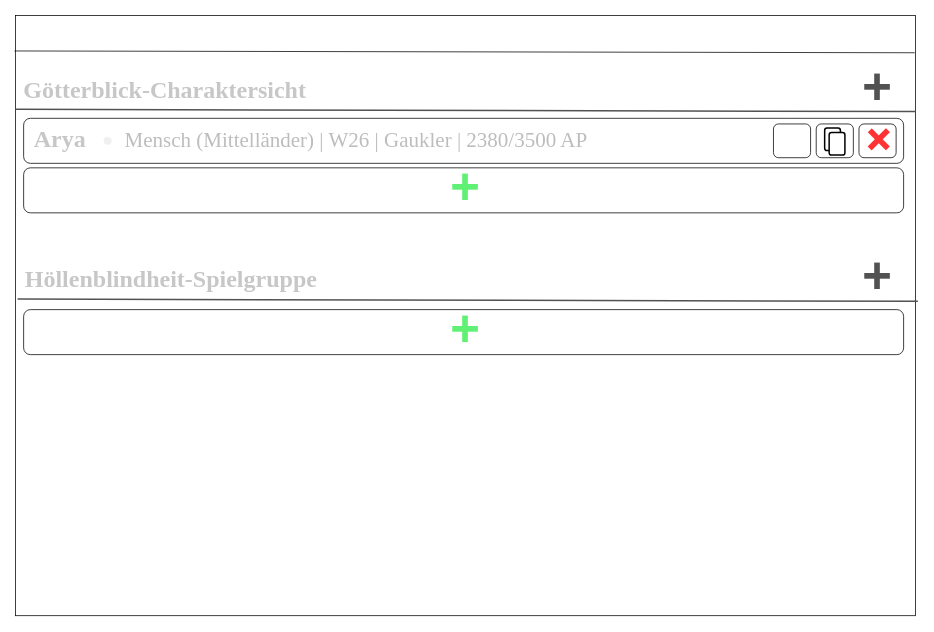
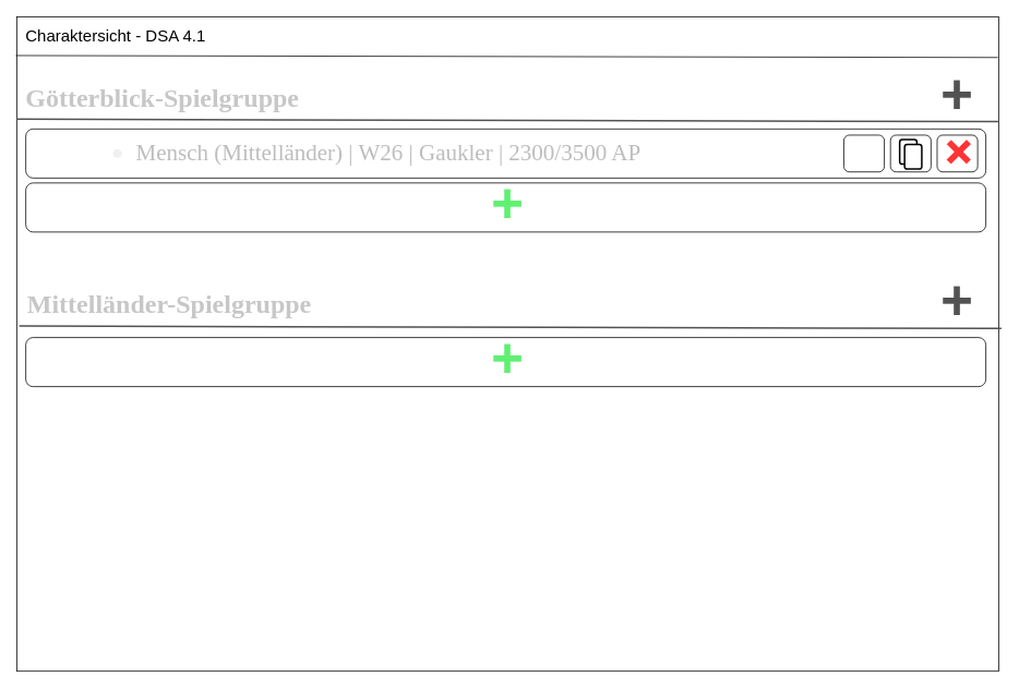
  <mxCell id="0" style=";html=1;" />
  <mxCell id="1" style=";html=1;" parent="0" />
  <mxCell id="2" value="" style="rounded=0;whiteSpace=wrap;html=1;" vertex="1" parent="1"><mxGeometry x="20" y="20" width="1200" height="800" as="geometry" /></mxCell>
  <mxCell id="3" value="" style="endArrow=none;html=1;rounded=0;entryX=0.999;entryY=0.062;entryDx=0;entryDy=0;entryPerimeter=0;exitX=-0.001;exitY=0.059;exitDx=0;exitDy=0;exitPerimeter=0;" edge="1" parent="1" source="2" target="2"><mxGeometry width="50" height="50" relative="1" as="geometry"><mxPoint x="640" y="380" as="sourcePoint" /><mxPoint x="690" y="330" as="targetPoint" /></mxGeometry></mxCell>
  <mxCell id="4" value="&lt;font size=&quot;1&quot; face=&quot;Courier New&quot; color=&quot;#525252&quot;&gt;&lt;b style=&quot;font-size: 68px;&quot;&gt;+&lt;/b&gt;&lt;/font&gt;" style="text;strokeColor=none;align=center;fillColor=none;html=1;verticalAlign=middle;whiteSpace=wrap;rounded=0;" vertex="1" parent="1"><mxGeometry x="1139" y="357" width="60" height="30" as="geometry" /></mxCell>
  <mxCell id="5" value="" style="endArrow=none;html=1;rounded=0;entryX=0.999;entryY=0.062;entryDx=0;entryDy=0;entryPerimeter=0;exitX=-0.001;exitY=0.059;exitDx=0;exitDy=0;exitPerimeter=0;strokeColor=#525252;strokeWidth=2;" edge="1" parent="1"><mxGeometry width="50" height="50" relative="1" as="geometry"><mxPoint x="20" y="145" as="sourcePoint" /><mxPoint x="1220" y="148" as="targetPoint" /></mxGeometry></mxCell>
- <mxCell id="6" value="&lt;div align=&quot;left&quot;&gt;&lt;font face=&quot;Georgia&quot; color=&quot;#c7c7c7&quot;&gt;&lt;b&gt;&lt;font style=&quot;font-size: 32px;&quot;&gt;Götterblick-Charaktersicht&lt;/font&gt;&lt;/b&gt;&lt;/font&gt;&lt;font color=&quot;#c7c7c7&quot;&gt;&lt;br&gt;&lt;/font&gt;&lt;/div&gt;" style="text;strokeColor=none;align=left;fillColor=none;html=1;verticalAlign=middle;whiteSpace=wrap;rounded=0;" vertex="1" parent="1"><mxGeometry x="29" y="105" width="727" height="30" as="geometry" /></mxCell>
+ <mxCell id="6" value="&lt;div align=&quot;left&quot;&gt;&lt;font face=&quot;Georgia&quot; color=&quot;#c7c7c7&quot;&gt;&lt;b&gt;&lt;font style=&quot;font-size: 32px;&quot;&gt;Götterblick-Spielgruppe&lt;/font&gt;&lt;/b&gt;&lt;/font&gt;&lt;font color=&quot;#c7c7c7&quot;&gt;&lt;br&gt;&lt;/font&gt;&lt;/div&gt;" style="text;strokeColor=none;align=left;fillColor=none;html=1;verticalAlign=middle;whiteSpace=wrap;rounded=0;" vertex="1" parent="1"><mxGeometry x="29" y="105" width="727" height="30" as="geometry" /></mxCell>
  <mxCell id="7" value="" style="rounded=1;whiteSpace=wrap;html=1;" vertex="1" parent="1"><mxGeometry x="31" y="223" width="1173" height="60" as="geometry" /></mxCell>
  <mxCell id="8" value="&lt;font size=&quot;1&quot; face=&quot;Courier New&quot; color=&quot;#60f073&quot;&gt;&lt;b style=&quot;font-size: 68px;&quot;&gt;+&lt;/b&gt;&lt;/font&gt;" style="text;strokeColor=none;align=center;fillColor=none;html=1;verticalAlign=middle;whiteSpace=wrap;rounded=0;" vertex="1" parent="1"><mxGeometry x="590" y="238" width="60" height="30" as="geometry" /></mxCell>
  <mxCell id="9" value="" style="rounded=1;whiteSpace=wrap;html=1;" vertex="1" parent="1"><mxGeometry x="31" y="157" width="1173" height="60" as="geometry" /></mxCell>
  <mxCell id="10" value="" style="rounded=1;whiteSpace=wrap;html=1;" vertex="1" parent="1"><mxGeometry x="1144.5" y="164.5" width="49.5" height="45" as="geometry" /></mxCell>
  <mxCell id="11" value="" style="rounded=1;whiteSpace=wrap;html=1;" vertex="1" parent="1"><mxGeometry x="1087.5" y="164.5" width="49.5" height="45" as="geometry" /></mxCell>
  <mxCell id="12" value="&lt;font size=&quot;1&quot; face=&quot;Courier New&quot; color=&quot;#ff3333&quot;&gt;&lt;b style=&quot;font-size: 68px;&quot;&gt;+&lt;/b&gt;&lt;/font&gt;" style="text;strokeColor=none;align=center;fillColor=none;html=1;verticalAlign=middle;whiteSpace=wrap;rounded=0;rotation=45;" vertex="1" parent="1"><mxGeometry x="1139" y="173" width="60" height="30" as="geometry" /></mxCell>
  <mxCell id="13" value="" style="rounded=1;whiteSpace=wrap;html=1;strokeWidth=2;" vertex="1" parent="1"><mxGeometry x="1098.75" y="170" width="21" height="30" as="geometry" /></mxCell>
  <mxCell id="14" value="" style="rounded=1;whiteSpace=wrap;html=1;strokeWidth=2;" vertex="1" parent="1"><mxGeometry x="1104.75" y="176" width="21" height="30" as="geometry" /></mxCell>
  <mxCell id="15" value="" style="rounded=1;whiteSpace=wrap;html=1;" vertex="1" parent="1"><mxGeometry x="1030.5" y="164.5" width="49.5" height="45" as="geometry" /></mxCell>
  <mxCell id="16" value="" style="shape=image;html=1;verticalAlign=top;verticalLabelPosition=bottom;labelBackgroundColor=#ffffff;imageAspect=0;aspect=fixed;image=https://cdn1.iconfinder.com/data/icons/unicons-line-vol-3/24/export-128.png" vertex="1" parent="1"><mxGeometry x="1036.75" y="169" width="37" height="37" as="geometry" /></mxCell>
- <mxCell id="17" value="&lt;div align=&quot;left&quot;&gt;&lt;font face=&quot;Georgia&quot; color=&quot;#c7c7c7&quot;&gt;&lt;b&gt;&lt;font style=&quot;font-size: 32px;&quot;&gt;Arya&lt;/font&gt;&lt;/b&gt;&lt;/font&gt;&lt;font color=&quot;#c7c7c7&quot;&gt;&lt;br&gt;&lt;/font&gt;&lt;/div&gt;" style="text;strokeColor=none;align=left;fillColor=none;html=1;verticalAlign=middle;whiteSpace=wrap;rounded=0;" vertex="1" parent="1"><mxGeometry x="43" y="170" width="91" height="30" as="geometry" /></mxCell>
- <mxCell id="18" value="&lt;div align=&quot;left&quot;&gt;&lt;font style=&quot;font-size: 28px;&quot; face=&quot;Georgia&quot; color=&quot;#bdbdbd&quot;&gt;Mensch (Mittelländer) | W26 | Gaukler | 2380/3500 AP&lt;br&gt;&lt;/font&gt;&lt;/div&gt;" style="text;strokeColor=none;align=left;fillColor=none;html=1;verticalAlign=middle;whiteSpace=wrap;rounded=0;" vertex="1" parent="1"><mxGeometry x="164" y="171" width="850" height="30" as="geometry" /></mxCell>
+ <mxCell id="18" value="&lt;div align=&quot;left&quot;&gt;&lt;font style=&quot;font-size: 28px;&quot; face=&quot;Georgia&quot; color=&quot;#bdbdbd&quot;&gt;Mensch (Mittelländer) | W26 | Gaukler | 2300/3500 AP&lt;br&gt;&lt;/font&gt;&lt;/div&gt;" style="text;strokeColor=none;align=left;fillColor=none;html=1;verticalAlign=middle;whiteSpace=wrap;rounded=0;" vertex="1" parent="1"><mxGeometry x="164" y="171" width="850" height="30" as="geometry" /></mxCell>
  <mxCell id="19" value="" style="ellipse;whiteSpace=wrap;html=1;aspect=fixed;fillColor=#F0F0F0;strokeColor=#F0F0F0;" vertex="1" parent="1"><mxGeometry x="138" y="182" width="10" height="10" as="geometry" /></mxCell>
  <mxCell id="20" value="" style="endArrow=none;html=1;rounded=0;entryX=0.999;entryY=0.062;entryDx=0;entryDy=0;entryPerimeter=0;exitX=-0.001;exitY=0.059;exitDx=0;exitDy=0;exitPerimeter=0;strokeColor=#525252;strokeWidth=2;" edge="1" parent="1"><mxGeometry width="50" height="50" relative="1" as="geometry"><mxPoint x="23" y="398" as="sourcePoint" /><mxPoint x="1223" y="401" as="targetPoint" /></mxGeometry></mxCell>
- <mxCell id="21" value="&lt;div align=&quot;left&quot;&gt;&lt;font face=&quot;Georgia&quot; color=&quot;#c7c7c7&quot;&gt;&lt;b&gt;&lt;font style=&quot;font-size: 32px;&quot;&gt;Höllenblindheit-Spielgruppe&lt;br&gt;&lt;/font&gt;&lt;/b&gt;&lt;/font&gt;&lt;/div&gt;" style="text;strokeColor=none;align=left;fillColor=none;html=1;verticalAlign=middle;whiteSpace=wrap;rounded=0;" vertex="1" parent="1"><mxGeometry x="31" y="357" width="643" height="30" as="geometry" /></mxCell>
+ <mxCell id="21" value="&lt;div align=&quot;left&quot;&gt;&lt;font face=&quot;Georgia&quot; color=&quot;#c7c7c7&quot;&gt;&lt;b&gt;&lt;font style=&quot;font-size: 32px;&quot;&gt;Mittelländer-Spielgruppe&lt;br&gt;&lt;/font&gt;&lt;/b&gt;&lt;/font&gt;&lt;/div&gt;" style="text;strokeColor=none;align=left;fillColor=none;html=1;verticalAlign=middle;whiteSpace=wrap;rounded=0;" vertex="1" parent="1"><mxGeometry x="31" y="357" width="643" height="30" as="geometry" /></mxCell>
  <mxCell id="22" value="" style="rounded=1;whiteSpace=wrap;html=1;" vertex="1" parent="1"><mxGeometry x="31" y="412" width="1173" height="60" as="geometry" /></mxCell>
  <mxCell id="23" value="&lt;font size=&quot;1&quot; face=&quot;Courier New&quot; color=&quot;#525252&quot;&gt;&lt;b style=&quot;font-size: 68px;&quot;&gt;+&lt;/b&gt;&lt;/font&gt;" style="text;strokeColor=none;align=center;fillColor=none;html=1;verticalAlign=middle;whiteSpace=wrap;rounded=0;" vertex="1" parent="1"><mxGeometry x="1139" y="105" width="60" height="30" as="geometry" /></mxCell>
  <mxCell id="24" value="&lt;font size=&quot;1&quot; face=&quot;Courier New&quot; color=&quot;#60f073&quot;&gt;&lt;b style=&quot;font-size: 68px;&quot;&gt;+&lt;/b&gt;&lt;/font&gt;" style="text;strokeColor=none;align=center;fillColor=none;html=1;verticalAlign=middle;whiteSpace=wrap;rounded=0;" vertex="1" parent="1"><mxGeometry x="590" y="427" width="60" height="30" as="geometry" /></mxCell>
+ <mxCell id="25" value="&lt;div align=&quot;left&quot;&gt;&lt;font style=&quot;font-size: 20px;&quot;&gt;Charaktersicht - DSA 4.1&lt;/font&gt;&lt;br&gt;&lt;/div&gt;" style="text;strokeColor=none;align=left;fillColor=none;html=1;verticalAlign=middle;whiteSpace=wrap;rounded=0;" vertex="1" parent="1"><mxGeometry x="29" y="28" width="505" height="30" as="geometry" /></mxCell>
